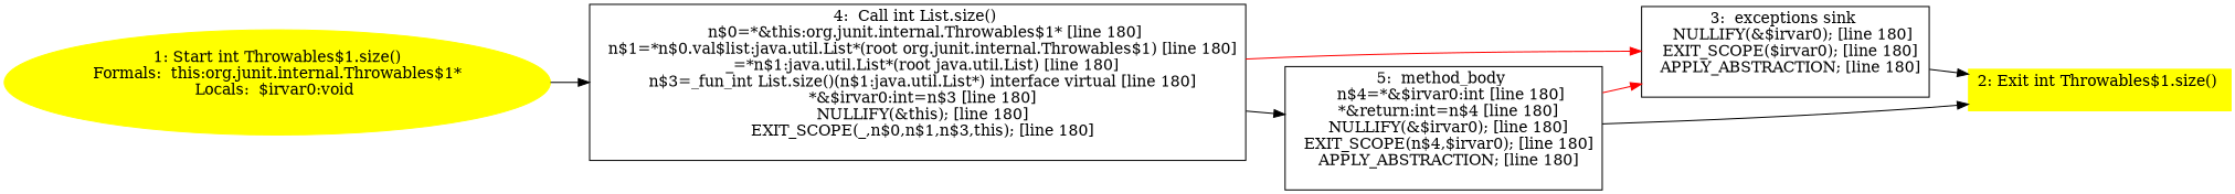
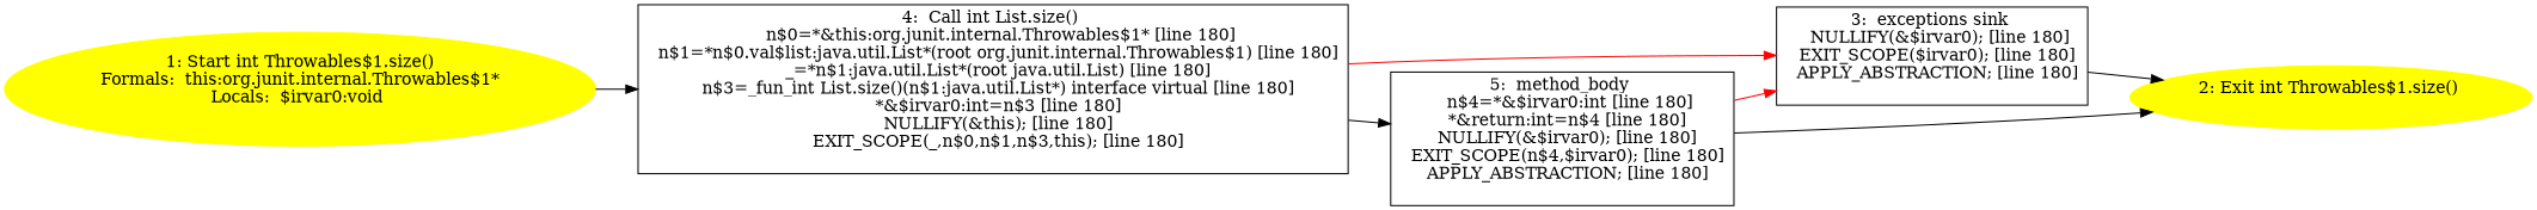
  digraph {
    rankdir=LR
    node [shape=box]
    n1 [color=yellow label="1: Start int Throwables$1.size()\nFormals:  this:org.junit.internal.Throwables$1*\nLocals:  $irvar0:void \n  " style=filled shape=""]
    n2 [label="4:  Call int List.size() \n   n$0=*&this:org.junit.internal.Throwables$1* [line 180]\n  n$1=*n$0.val$list:java.util.List*(root org.junit.internal.Throwables$1) [line 180]\n  _=*n$1:java.util.List*(root java.util.List) [line 180]\n  n$3=_fun_int List.size()(n$1:java.util.List*) interface virtual [line 180]\n  *&$irvar0:int=n$3 [line 180]\n  NULLIFY(&this); [line 180]\n  EXIT_SCOPE(_,n$0,n$1,n$3,this); [line 180]\n "]
    n3 [label="3:  exceptions sink \n   NULLIFY(&$irvar0); [line 180]\n  EXIT_SCOPE($irvar0); [line 180]\n  APPLY_ABSTRACTION; [line 180]\n "]
    n4 [label="5:  method_body \n   n$4=*&$irvar0:int [line 180]\n  *&return:int=n$4 [line 180]\n  NULLIFY(&$irvar0); [line 180]\n  EXIT_SCOPE(n$4,$irvar0); [line 180]\n  APPLY_ABSTRACTION; [line 180]\n "]
-   n5 [color=yellow label="2: Exit int Throwables$1.size() \n  " style=filled]
+   n5 [color=yellow label="2: Exit int Throwables$1.size() \n  " style=filled shape=""]
    n1 -> n2
    n2 -> n3 [color=red]
    n2 -> n4
    n3 -> n5
    n4 -> n3 [color=red]
    n4 -> n5
  }
